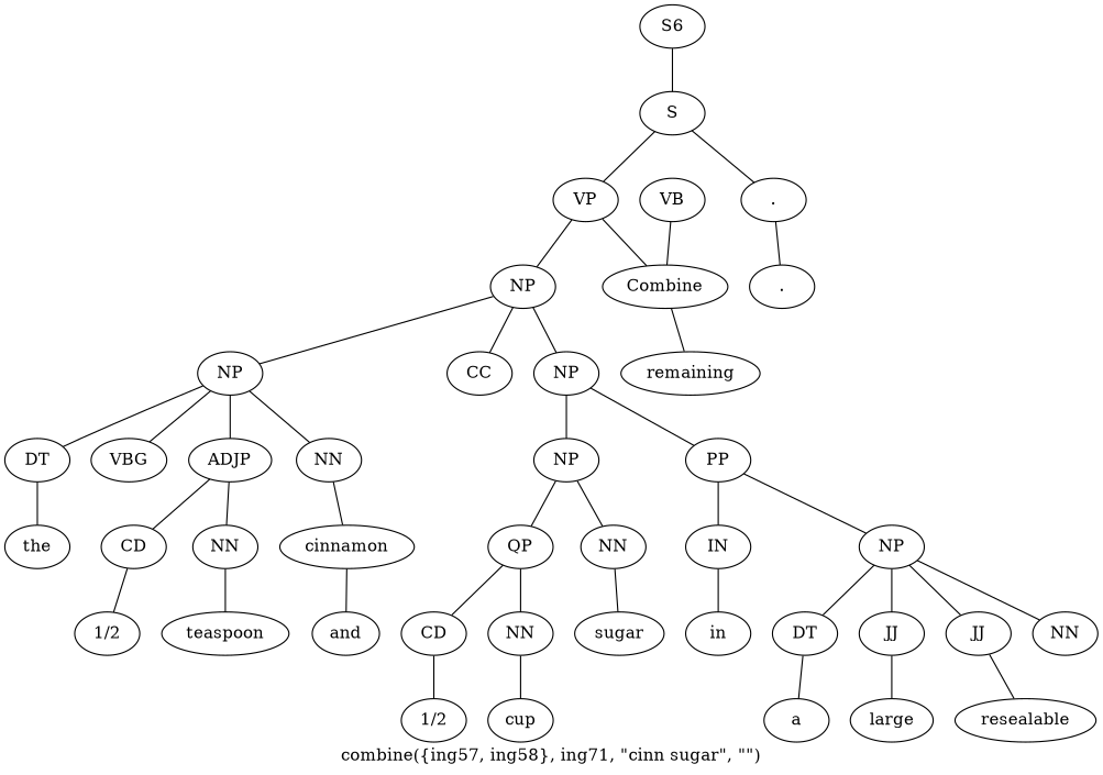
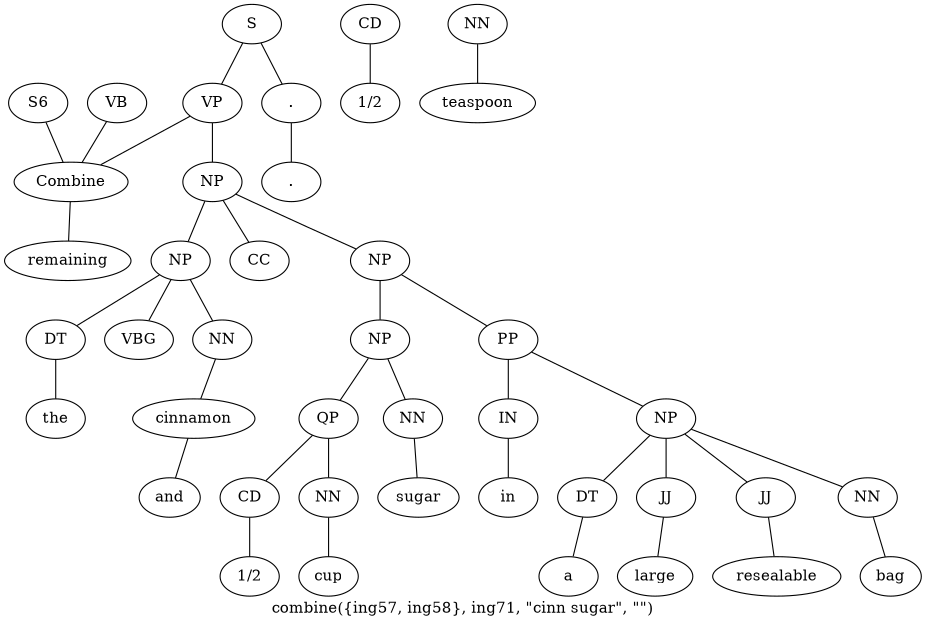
  graph {
    label="combine({ing57, ing58}, ing71, \"cinn sugar\", \"\")"
    n1 [label=S6]
    n2 [label=S]
    n3 [label=VP]
    n4 [label="."]
    n5 [label=NP]
    n6 [label=Combine]
    n7 [label="."]
    n8 [label=VB]
    n9 [label=NP]
    n10 [label=CC]
    n11 [label=NP]
    n12 [label=remaining]
    n13 [label=DT]
    n14 [label=VBG]
-   n15 [label=ADJP]
    n16 [label=NN]
    n17 [label=NP]
    n18 [label=PP]
    n19 [label=the]
    n20 [label=CD]
    n21 [label=NN]
    n22 [label=cinnamon]
    n23 [label="1/2"]
    n24 [label=teaspoon]
    n25 [label=and]
    n26 [label=QP]
    n27 [label=NN]
    n28 [label=IN]
    n29 [label=NP]
    n30 [label=CD]
    n31 [label=NN]
    n32 [label=sugar]
    n33 [label="1/2"]
    n34 [label=cup]
    n35 [label=in]
    n36 [label=DT]
    n37 [label=JJ]
    n38 [label=JJ]
    n39 [label=NN]
    n40 [label=a]
    n41 [label=large]
    n42 [label=resealable]
-   n1 -- n2
+   n43 [label=bag]
+   n1 -- n6
    n2 -- n3
    n2 -- n4
    n3 -- n5
    n3 -- n6
    n4 -- n7
    n5 -- n9
    n5 -- n10
    n5 -- n11
    n6 -- n12
    n8 -- n6
    n9 -- n13
    n9 -- n14
-   n9 -- n15
    n9 -- n16
    n11 -- n17
    n11 -- n18
    n13 -- n19
-   n15 -- n20
-   n15 -- n21
    n16 -- n22
    n17 -- n26
    n17 -- n27
    n18 -- n28
    n18 -- n29
    n20 -- n23
    n21 -- n24
    n22 -- n25
    n26 -- n30
    n26 -- n31
    n27 -- n32
    n28 -- n35
    n29 -- n36
    n29 -- n37
    n29 -- n38
    n29 -- n39
    n30 -- n33
    n31 -- n34
    n36 -- n40
    n37 -- n41
    n38 -- n42
+   n39 -- n43
  }
